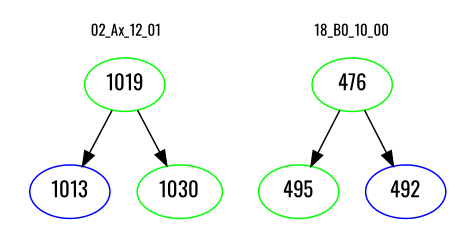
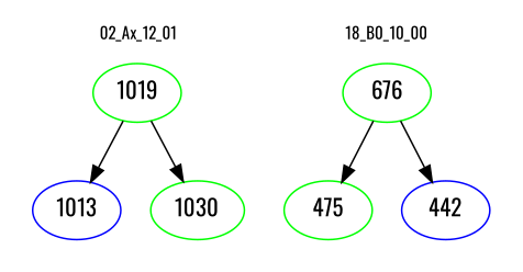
  digraph {
    fontname=Oswald
    node [color=green fontname=Oswald]
    edge [color=black fontname=Oswald]
    n1 [label=1019]
    n2 [color=blue label=1013]
    n3 [label=1030]
-   n4 [label=476]
-   n5 [label=495]
-   n6 [color=blue label=492]
+   n4 [label=676]
+   n5 [label=475]
+   n6 [color=blue label=442]
    subgraph cluster_1 {
      color=white
      fontsize=10
      label="02_Ax_12_01"
      n1
      n2
      n3
    }
    subgraph cluster_2 {
      color=white
      fontsize=10
      label="18_B0_10_00"
      n4
      n5
      n6
    }
    n1 -> n2
    n1 -> n3
    n4 -> n5
    n4 -> n6
  }
